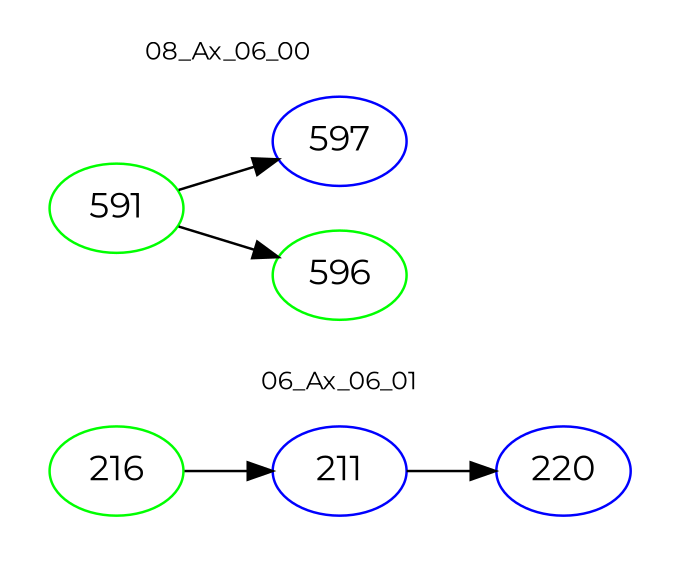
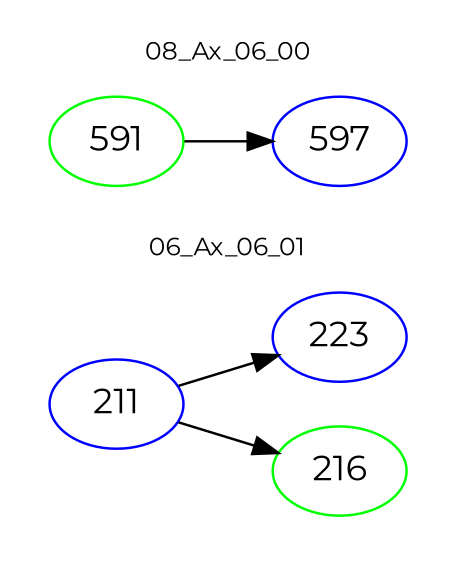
  digraph {
    fontname=Montserrat
    rankdir=LR
    node [color=blue fontname=Montserrat]
    edge [color=black fontname=Montserrat]
    n1 [label=211]
    n2 [color=green label=216]
-   n3 [label=220]
+   n3 [label=223]
    n4 [color=green label=591]
-   n5 [color=green label=596]
    n6 [label=597]
    subgraph cluster_1 {
      color=white
      fontsize=10
      label="06_Ax_06_01"
      n1
      n2
      n3
    }
    subgraph cluster_2 {
      color=white
      fontsize=10
      label="08_Ax_06_00"
      n4
-     n5
      n6
    }
-   n2 -> n1
+   n1 -> n2
    n1 -> n3
-   n4 -> n5
    n4 -> n6
  }
